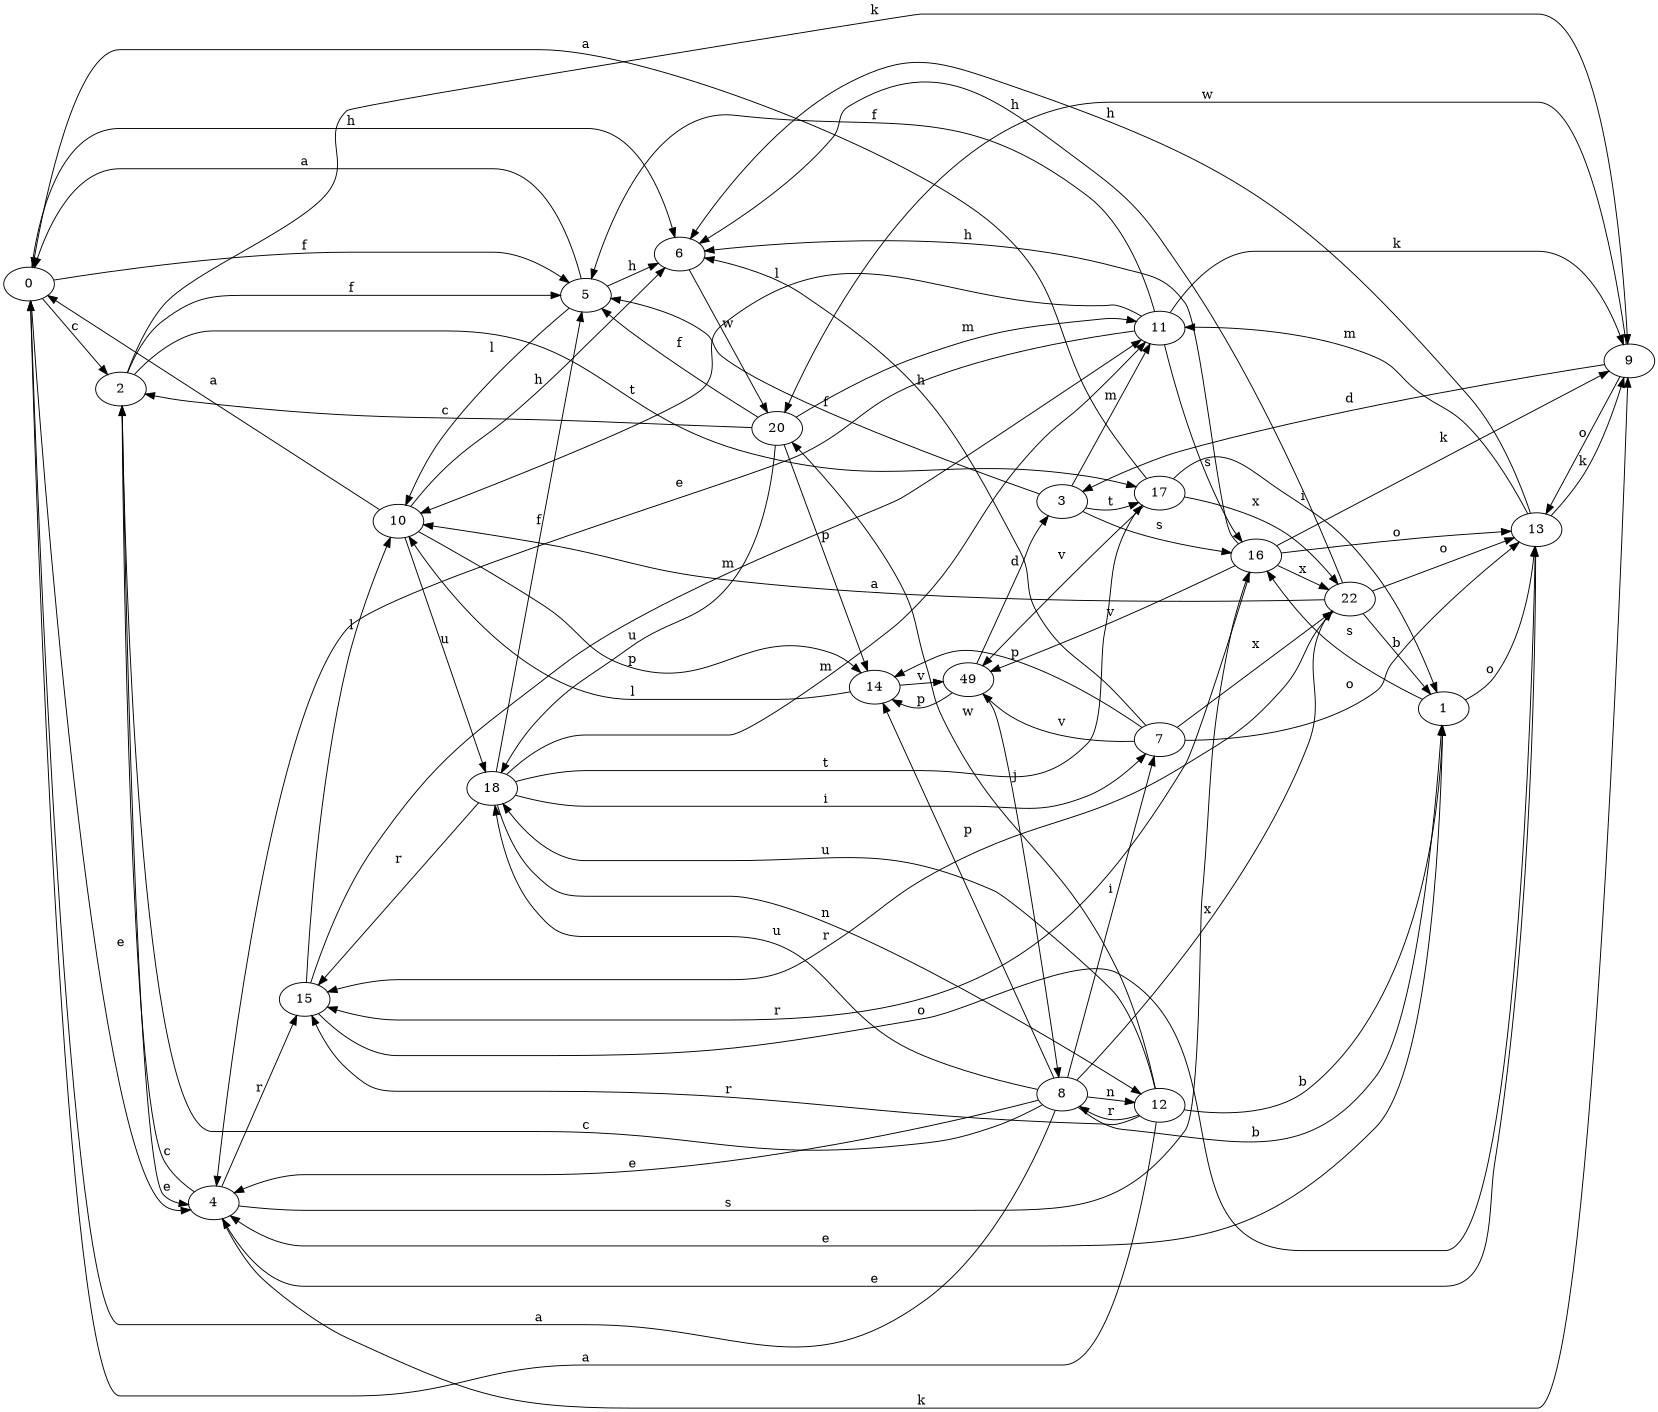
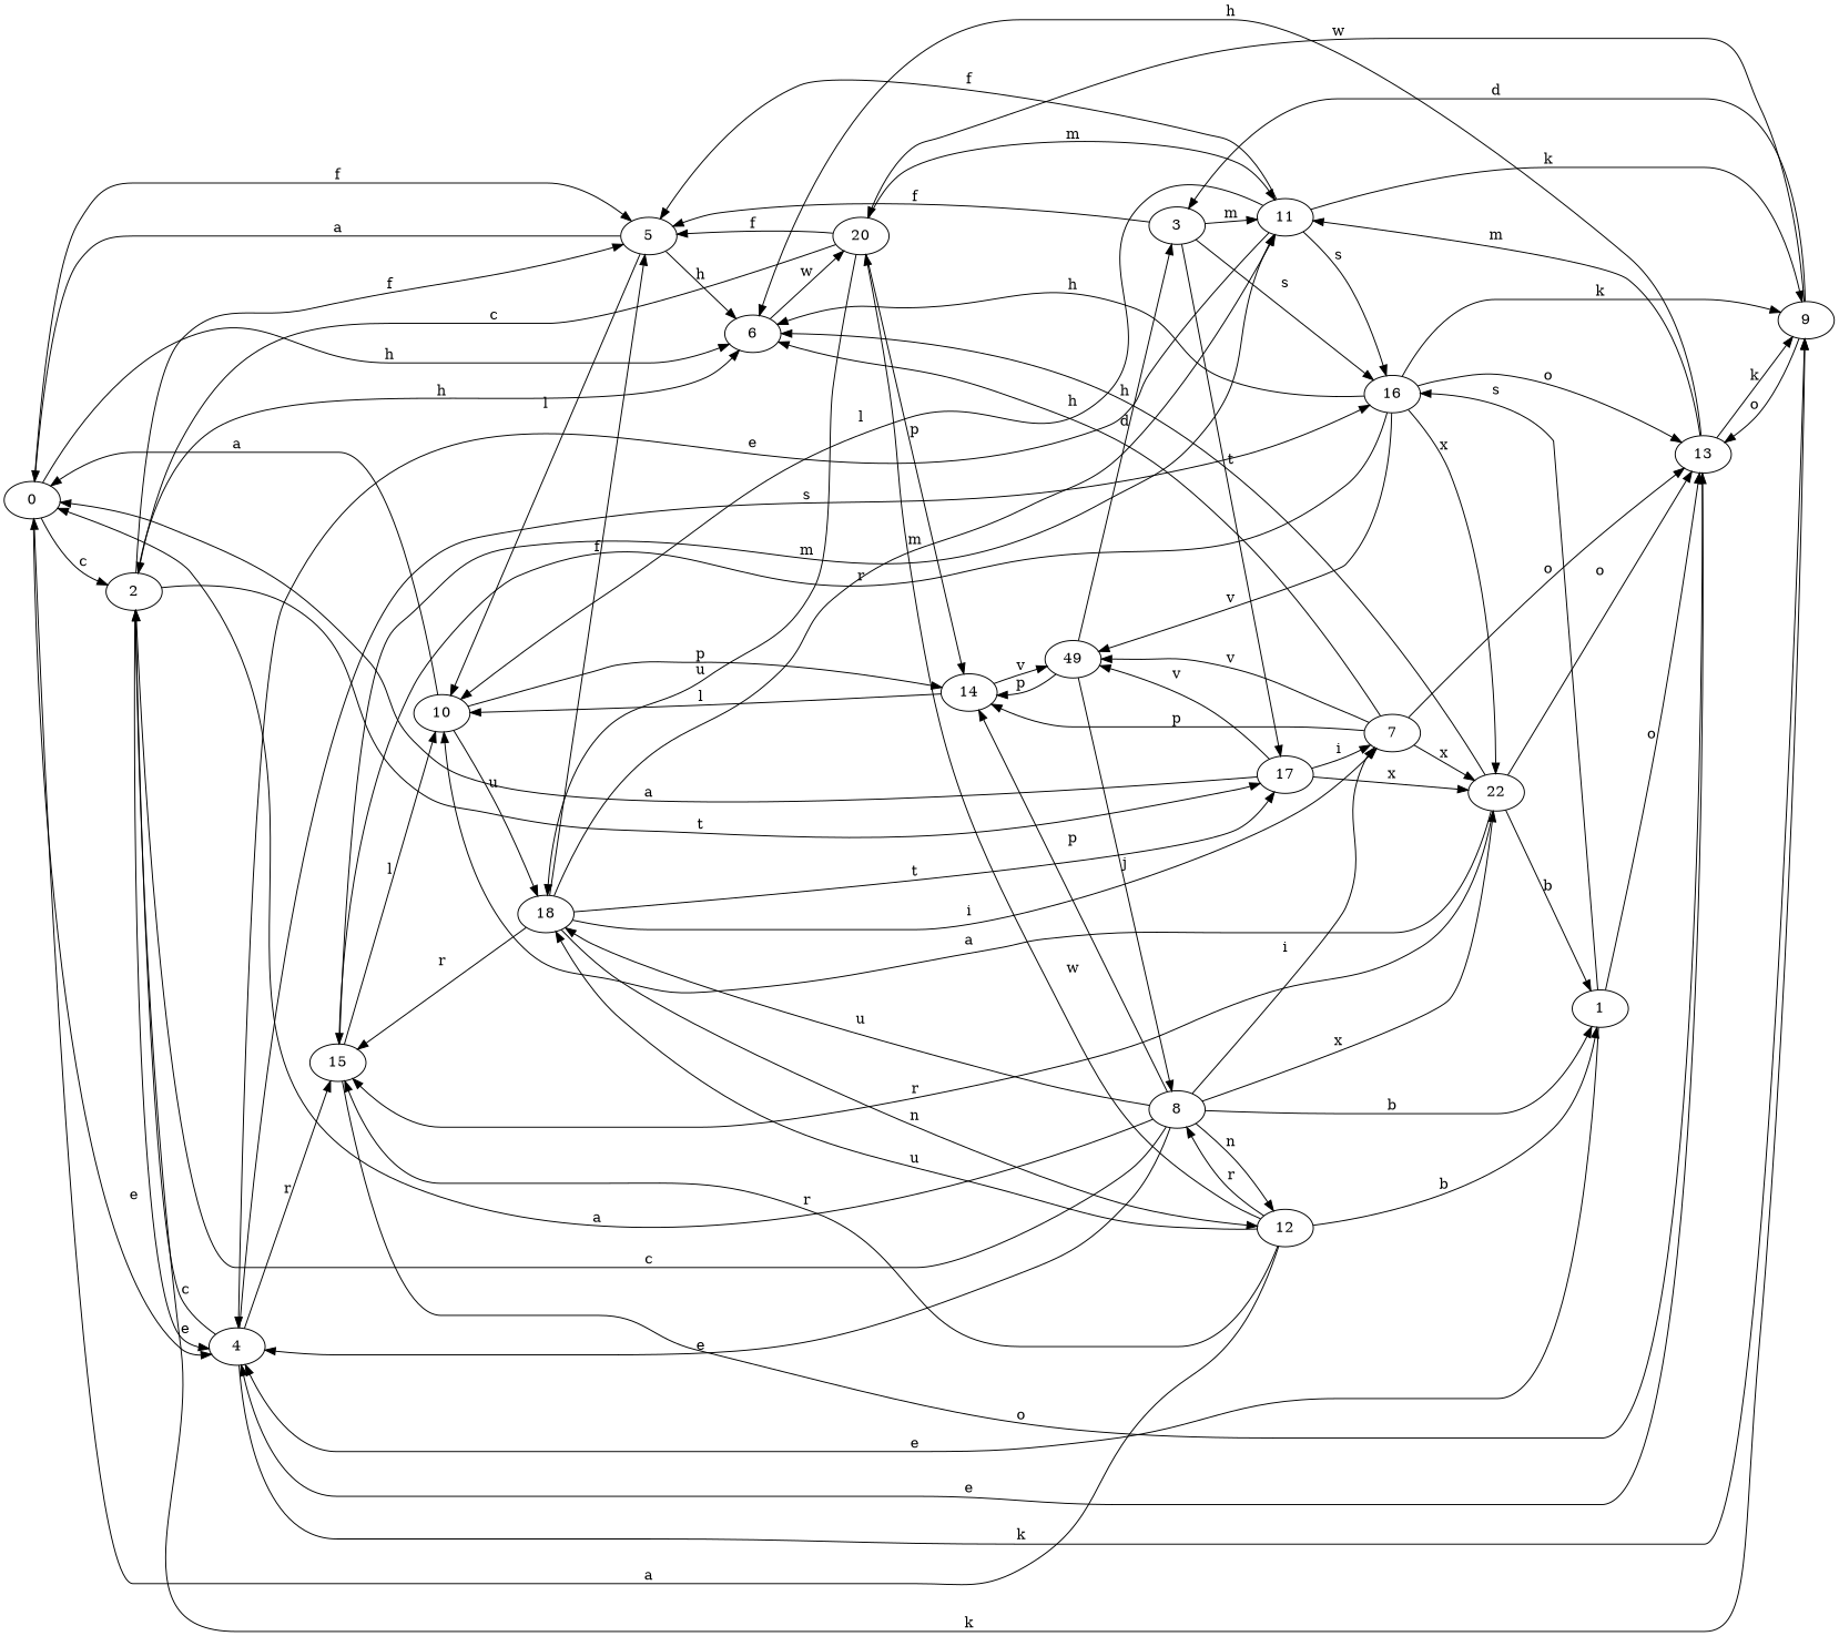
  strict digraph {
    rankdir=LR
    0
    2
    4
    5
    6
    9
    17
    16
    15
    10
    20
    1
    13
    11
    n15 [label=49]
    22
    3
    7
    14
    18
    8
    12
    0 -> 2 [label=c]
    0 -> 4 [label=e]
    0 -> 5 [label=f]
    0 -> 6 [label=h]
    2 -> 4 [label=e]
    2 -> 5 [label=f]
    2 -> 9 [label=k]
    2 -> 17 [label=t]
    4 -> 2 [label=c]
    4 -> 9 [label=k]
    4 -> 16 [label=s]
    4 -> 15 [label=r]
    5 -> 0 [label=a]
    5 -> 6 [label=h]
    5 -> 10 [label=l]
    6 -> 20 [label=w]
    9 -> 20 [label=w]
    9 -> 13 [label=o]
    9 -> 3 [label=d]
    17 -> 0 [label=a]
    17 -> n15 [label=v]
    17 -> 22 [label=x]
-   17 -> 1 [label=i]
+   17 -> 7 [label=i]
    16 -> 6 [label=h]
    16 -> 9 [label=k]
    16 -> 15 [label=r]
    16 -> 13 [label=o]
    16 -> n15 [label=v]
    16 -> 22 [label=x]
    15 -> 10 [label=l]
    15 -> 13 [label=o]
    15 -> 11 [label=m]
    10 -> 0 [label=a]
-   10 -> 6 [label=h]
+   2 -> 6 [label=h]
    10 -> 14 [label=p]
    10 -> 18 [label=u]
    20 -> 2 [label=c]
    20 -> 5 [label=f]
    20 -> 11 [label=m]
    20 -> 14 [label=p]
    20 -> 18 [label=u]
    1 -> 4 [label=e]
    1 -> 16 [label=s]
    1 -> 13 [label=o]
    13 -> 4 [label=e]
    13 -> 6 [label=h]
    13 -> 9 [label=k]
    13 -> 11 [label=m]
    11 -> 4 [label=e]
    11 -> 5 [label=f]
    11 -> 9 [label=k]
    11 -> 16 [label=s]
    11 -> 10 [label=l]
    n15 -> 3 [label=d]
    n15 -> 14 [label=p]
    n15 -> 8 [label=j]
    22 -> 6 [label=h]
    22 -> 15 [label=r]
    22 -> 10 [label=a]
    22 -> 1 [label=b]
    22 -> 13 [label=o]
    3 -> 5 [label=f]
    3 -> 17 [label=t]
    3 -> 16 [label=s]
    3 -> 11 [label=m]
    7 -> 6 [label=h]
    7 -> 13 [label=o]
    7 -> n15 [label=v]
    7 -> 22 [label=x]
    7 -> 14 [label=p]
    14 -> 10 [label=l]
    14 -> n15 [label=v]
    18 -> 5 [label=f]
    18 -> 17 [label=t]
    18 -> 15 [label=r]
    18 -> 11 [label=m]
    18 -> 7 [label=i]
    18 -> 12 [label=n]
    8 -> 0 [label=a]
    8 -> 2 [label=c]
    8 -> 4 [label=e]
    8 -> 1 [label=b]
    8 -> 22 [label=x]
    8 -> 7 [label=i]
    8 -> 14 [label=p]
    8 -> 18 [label=u]
    8 -> 12 [label=n]
    12 -> 0 [label=a]
    12 -> 15 [label=r]
    12 -> 20 [label=w]
    12 -> 1 [label=b]
    12 -> 18 [label=u]
    12 -> 8 [label=r]
  }
